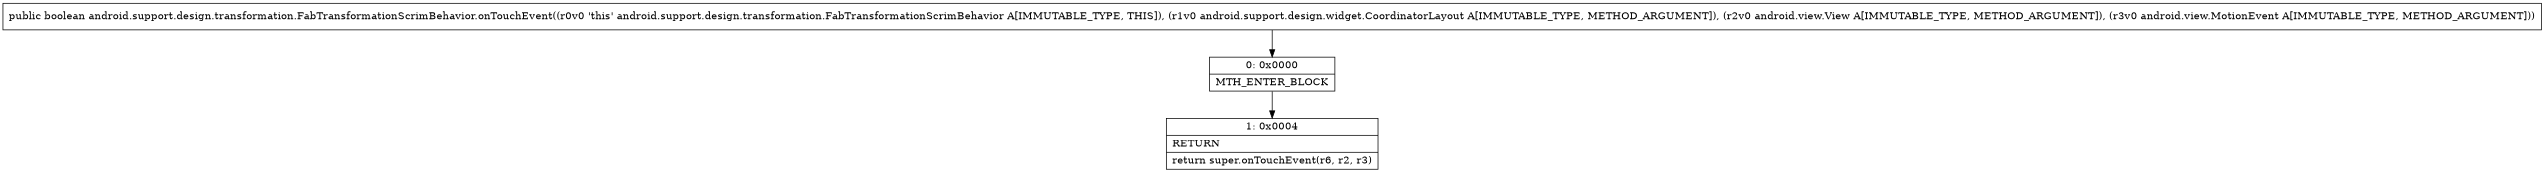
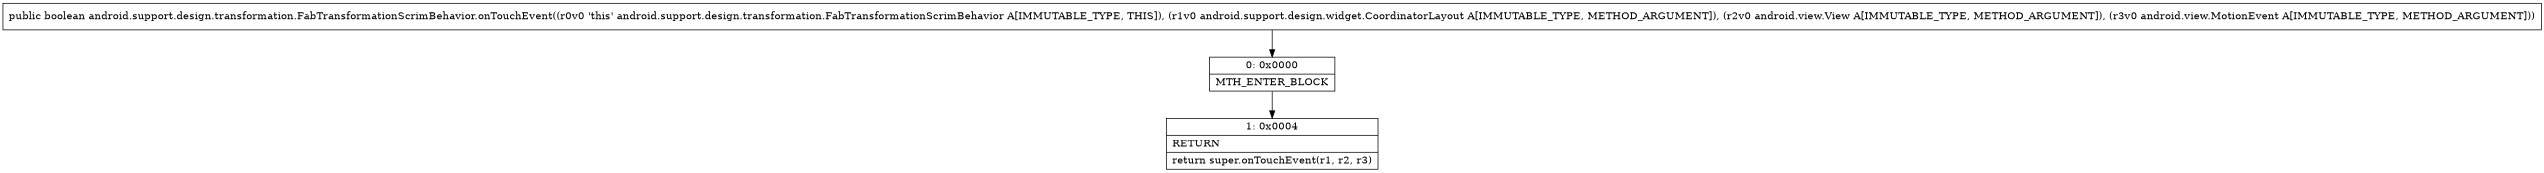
  digraph {
    node [shape=record]
    n1 [label="{0\:\ 0x0000|MTH_ENTER_BLOCK\l}"]
-   n2 [label="{1\:\ 0x0004|RETURN\l|return super.onTouchEvent(r6, r2, r3)\l}"]
+   n2 [label="{1\:\ 0x0004|RETURN\l|return super.onTouchEvent(r1, r2, r3)\l}"]
    n3 [label="{public boolean android.support.design.transformation.FabTransformationScrimBehavior.onTouchEvent((r0v0 'this' android.support.design.transformation.FabTransformationScrimBehavior A[IMMUTABLE_TYPE, THIS]), (r1v0 android.support.design.widget.CoordinatorLayout A[IMMUTABLE_TYPE, METHOD_ARGUMENT]), (r2v0 android.view.View A[IMMUTABLE_TYPE, METHOD_ARGUMENT]), (r3v0 android.view.MotionEvent A[IMMUTABLE_TYPE, METHOD_ARGUMENT])) }"]
    n1 -> n2
    n3 -> n1
  }
